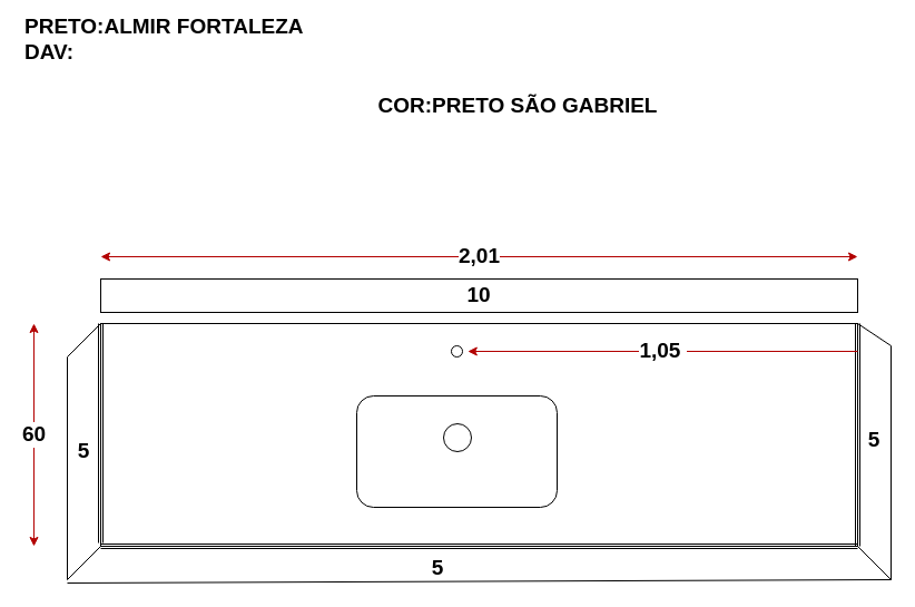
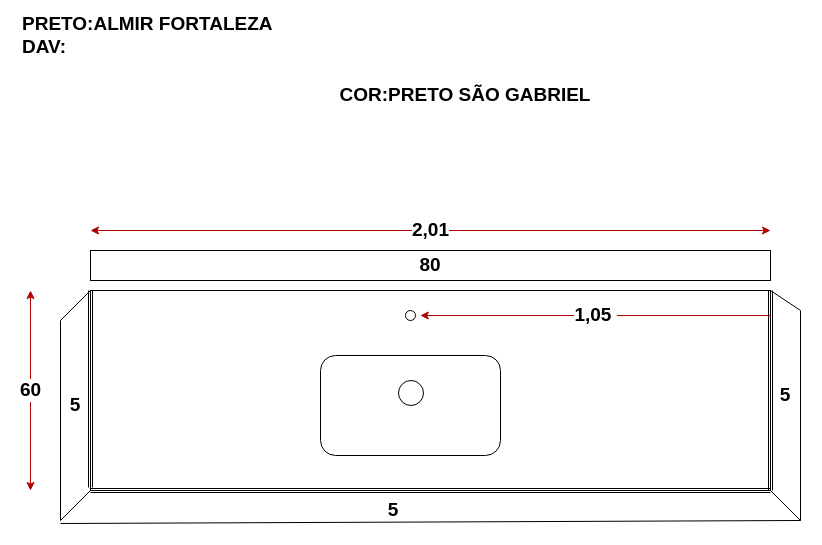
  <mxCell id="0" />
  <mxCell id="1" parent="0" />
  <mxCell id="2" value="PRETO:ALMIR FORTALEZA&lt;div style=&quot;font-size: 19px;&quot;&gt;DAV:&lt;/div&gt;" style="text;html=1;align=left;verticalAlign=middle;whiteSpace=wrap;rounded=0;fontStyle=1;fontSize=19;" vertex="1" parent="1"><mxGeometry x="20" y="20" width="330" height="30" as="geometry" /></mxCell>
  <mxCell id="3" value="COR:PRETO SÃO GABRIEL" style="text;html=1;align=center;verticalAlign=middle;whiteSpace=wrap;rounded=0;fontStyle=1;fontSize=19;" vertex="1" parent="1"><mxGeometry x="320" y="80" width="290" height="30" as="geometry" /></mxCell>
  <mxCell id="4" value="" style="rounded=0;whiteSpace=wrap;html=1;fontStyle=1;fontSize=19;" vertex="1" parent="1"><mxGeometry x="90" y="290" width="680" height="200" as="geometry" /></mxCell>
  <mxCell id="5" value="" style="endArrow=none;html=1;rounded=0;fontStyle=1;fontSize=19;" edge="1" parent="1"><mxGeometry width="50" height="50" relative="1" as="geometry"><mxPoint x="60" y="320" as="sourcePoint" /><mxPoint x="90" y="290" as="targetPoint" /></mxGeometry></mxCell>
  <mxCell id="6" value="" style="endArrow=none;html=1;rounded=0;fontStyle=1;fontSize=19;" edge="1" parent="1"><mxGeometry width="50" height="50" relative="1" as="geometry"><mxPoint x="60" y="523" as="sourcePoint" /><mxPoint x="800" y="520" as="targetPoint" /></mxGeometry></mxCell>
  <mxCell id="7" value="" style="endArrow=none;html=1;rounded=0;fontStyle=1;fontSize=19;" edge="1" parent="1"><mxGeometry width="50" height="50" relative="1" as="geometry"><mxPoint x="800" y="520" as="sourcePoint" /><mxPoint x="800" y="310" as="targetPoint" /></mxGeometry></mxCell>
  <mxCell id="8" value="" style="endArrow=none;html=1;rounded=0;exitX=1;exitY=0;exitDx=0;exitDy=0;fontStyle=1;fontSize=19;" edge="1" parent="1" source="4"><mxGeometry width="50" height="50" relative="1" as="geometry"><mxPoint x="760" y="300" as="sourcePoint" /><mxPoint x="800" y="310" as="targetPoint" /></mxGeometry></mxCell>
  <mxCell id="9" value="" style="endArrow=none;html=1;rounded=0;fontStyle=1;fontSize=19;" edge="1" parent="1"><mxGeometry width="50" height="50" relative="1" as="geometry"><mxPoint x="60" y="520" as="sourcePoint" /><mxPoint x="60" y="320" as="targetPoint" /></mxGeometry></mxCell>
  <mxCell id="10" value="" style="shape=link;html=1;rounded=0;exitX=0;exitY=1;exitDx=0;exitDy=0;fontStyle=1;fontSize=19;" edge="1" parent="1" source="4"><mxGeometry width="100" relative="1" as="geometry"><mxPoint x="670" y="490" as="sourcePoint" /><mxPoint x="770" y="490" as="targetPoint" /></mxGeometry></mxCell>
  <mxCell id="11" value="" style="shape=link;html=1;rounded=0;fontStyle=1;fontSize=19;" edge="1" parent="1"><mxGeometry width="100" relative="1" as="geometry"><mxPoint x="90" y="290" as="sourcePoint" /><mxPoint x="90" y="487" as="targetPoint" /></mxGeometry></mxCell>
  <mxCell id="12" value="" style="shape=link;html=1;rounded=0;exitX=1;exitY=1;exitDx=0;exitDy=0;fontStyle=1;fontSize=19;" edge="1" parent="1" source="4"><mxGeometry width="100" relative="1" as="geometry"><mxPoint x="670" y="290" as="sourcePoint" /><mxPoint x="770" y="290" as="targetPoint" /></mxGeometry></mxCell>
  <mxCell id="13" value="" style="endArrow=none;html=1;rounded=0;fontStyle=1;fontSize=19;" edge="1" parent="1"><mxGeometry width="50" height="50" relative="1" as="geometry"><mxPoint x="60" y="520" as="sourcePoint" /><mxPoint x="90" y="490" as="targetPoint" /></mxGeometry></mxCell>
  <mxCell id="14" value="" style="endArrow=none;html=1;rounded=0;fontStyle=1;fontSize=19;" edge="1" parent="1"><mxGeometry width="50" height="50" relative="1" as="geometry"><mxPoint x="770" y="490" as="sourcePoint" /><mxPoint x="800" y="520" as="targetPoint" /></mxGeometry></mxCell>
- <mxCell id="15" value="10" style="rounded=0;whiteSpace=wrap;html=1;fontStyle=1;fontSize=19;" vertex="1" parent="1"><mxGeometry x="90" y="250" width="680" height="30" as="geometry" /></mxCell>
+ <mxCell id="15" value="80" style="rounded=0;whiteSpace=wrap;html=1;fontStyle=1;fontSize=19;" vertex="1" parent="1"><mxGeometry x="90" y="250" width="680" height="30" as="geometry" /></mxCell>
  <mxCell id="16" value="5" style="text;html=1;align=center;verticalAlign=middle;whiteSpace=wrap;rounded=0;fontStyle=1;fontSize=19;" vertex="1" parent="1"><mxGeometry x="363" y="500" width="60" height="20" as="geometry" /></mxCell>
  <mxCell id="17" value="5" style="text;html=1;align=center;verticalAlign=middle;whiteSpace=wrap;rounded=0;fontStyle=1;fontSize=19;" vertex="1" parent="1"><mxGeometry x="770" y="380" width="30" height="30" as="geometry" /></mxCell>
  <mxCell id="18" value="5" style="text;html=1;align=center;verticalAlign=middle;whiteSpace=wrap;rounded=0;fontStyle=1;fontSize=19;" vertex="1" parent="1"><mxGeometry x="60" y="390" width="30" height="30" as="geometry" /></mxCell>
  <mxCell id="19" value="2,01" style="endArrow=classic;startArrow=classic;html=1;rounded=0;fillColor=#e51400;strokeColor=#B20000;fontStyle=1;fontSize=19;" edge="1" parent="1"><mxGeometry width="50" height="50" relative="1" as="geometry"><mxPoint x="90" y="230" as="sourcePoint" /><mxPoint x="770" y="230" as="targetPoint" /></mxGeometry></mxCell>
  <mxCell id="20" value="60" style="endArrow=classic;startArrow=classic;html=1;rounded=0;fillColor=#e51400;strokeColor=#B20000;fontStyle=1;fontSize=19;" edge="1" parent="1"><mxGeometry width="50" height="50" relative="1" as="geometry"><mxPoint x="30" y="490" as="sourcePoint" /><mxPoint x="30" y="290" as="targetPoint" /></mxGeometry></mxCell>
  <mxCell id="21" value="" style="rounded=1;whiteSpace=wrap;html=1;fontStyle=1;fontSize=19;" vertex="1" parent="1"><mxGeometry x="320" y="355" width="180" height="100" as="geometry" /></mxCell>
  <mxCell id="22" value="" style="ellipse;whiteSpace=wrap;html=1;aspect=fixed;fontStyle=1;fontSize=19;" vertex="1" parent="1"><mxGeometry x="398" y="380" width="25" height="25" as="geometry" /></mxCell>
  <mxCell id="23" value="" style="ellipse;whiteSpace=wrap;html=1;aspect=fixed;fontStyle=1;fontSize=19;" vertex="1" parent="1"><mxGeometry x="405" y="310" width="10" height="10" as="geometry" /></mxCell>
  <mxCell id="24" value="1,05&amp;nbsp;" style="endArrow=classic;html=1;rounded=0;entryX=0.485;entryY=0.1;entryDx=0;entryDy=0;entryPerimeter=0;fillColor=#e51400;strokeColor=#B20000;fontStyle=1;fontSize=19;" edge="1" parent="1"><mxGeometry width="50" height="50" relative="1" as="geometry"><mxPoint x="770" y="315" as="sourcePoint" /><mxPoint x="419.8" y="315" as="targetPoint" /></mxGeometry></mxCell>
